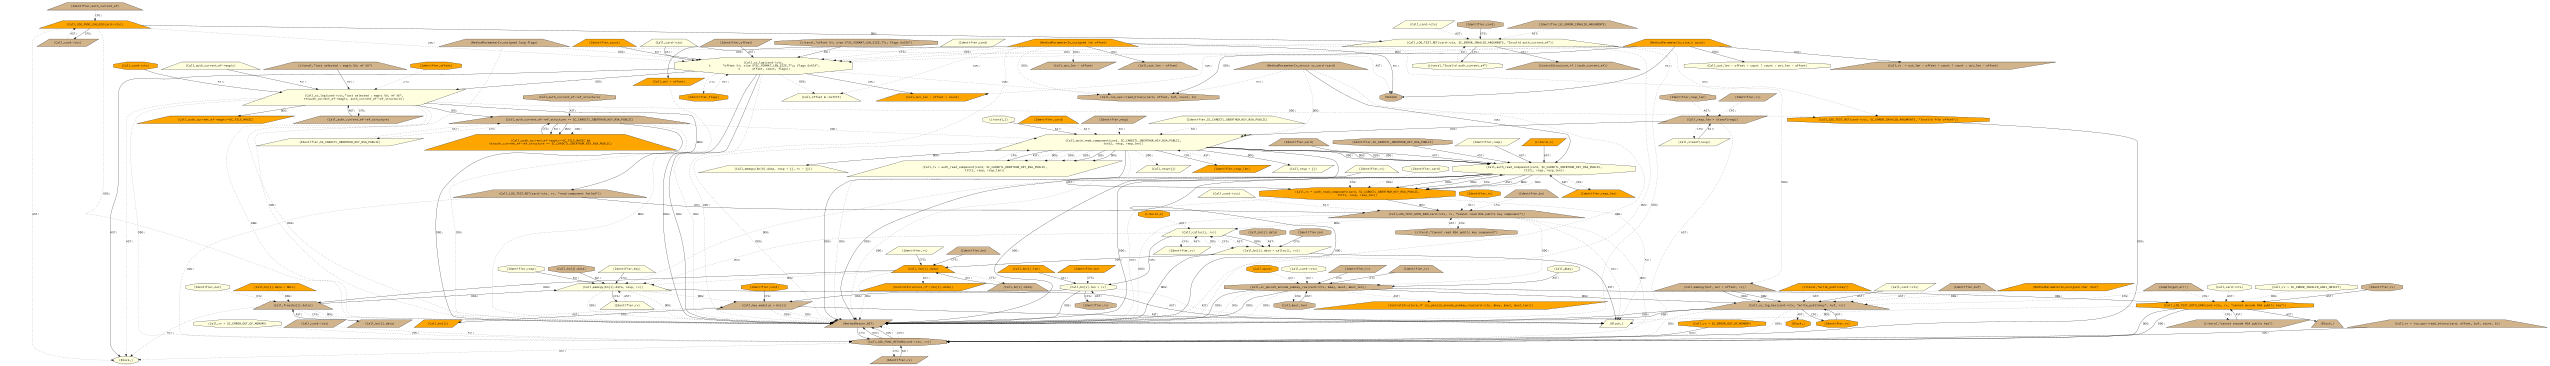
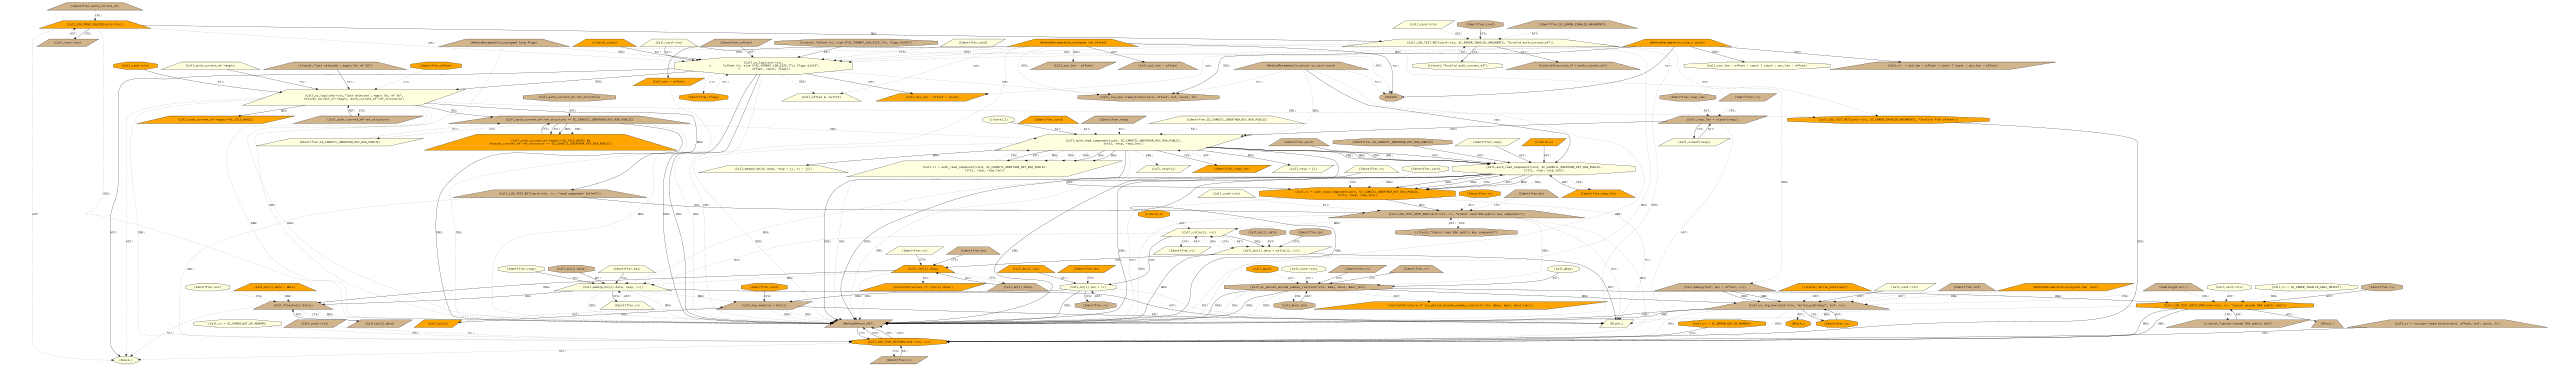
  digraph {
    fontname="Source Code Pro"
    node [fillcolor=tan fontname="Source Code Pro" shape=octagon style=filled]
    edge [fontname="Source Code Pro" style=dotted]
    n1 [fillcolor=lightyellow label="(Call,auth_read_component(card, SC_CARDCTL_OBERTHUR_KEY_RSA_PUBLIC,\n\t\t\t\t1, resp, resp_len))"]
    n2 [fillcolor=orange label="(Call,rv = auth_read_component(card, SC_CARDCTL_OBERTHUR_KEY_RSA_PUBLIC,\n\t\t\t\t1, resp, resp_len))"]
    n3 [fillcolor=lightyellow label="(Call,memcpy(bn[1].data, resp, rv))" shape=trapezium]
    n4 [label="(MethodReturn,RET)" shape=parallelogram]
    n5 [fillcolor=orange label="(Identifier,resp_len)" shape=trapezium]
    n6 [fillcolor=lightyellow label="(Block,)" shape=parallelogram]
    n7 [label="(Call,LOG_TEST_GOTO_ERR(card->ctx, rv, \"Cannot read RSA public key component\"))" shape=trapezium]
    n8 [label="(Call,free(bn[1].data))" shape=trapezium]
    n9 [label="(Call,key.modulus = bn[1])" shape=parallelogram]
    n10 [fillcolor=lightyellow label="(Identifier,rv)" shape=trapezium]
-   n11 [label="(Call,LOG_FUNC_RETURN(card->ctx, rv))"]
+   n11 [fillcolor=orange label="(Call,LOG_FUNC_RETURN(card->ctx, rv))"]
    n12 [fillcolor=lightyellow label="(Call,auth_read_component(card, SC_CARDCTL_OBERTHUR_KEY_RSA_PUBLIC,\n\t\t\t\t2, resp, resp_len))" shape=parallelogram]
    n13 [fillcolor=lightyellow label="(Call,memcpy(bn[0].data, resp + jj, rv - jj))" shape=trapezium]
    n14 [fillcolor=lightyellow label="(Call,rv = auth_read_component(card, SC_CARDCTL_OBERTHUR_KEY_RSA_PUBLIC,\n\t\t\t\t2, resp, resp_len))" shape=parallelogram]
    n15 [fillcolor=lightyellow label="(Call,resp+jj)" shape=parallelogram]
    n16 [fillcolor=orange label="(Identifier,resp_len)" shape=parallelogram]
    n17 [fillcolor=lightyellow label="(Call,resp + jj)" shape=parallelogram]
    n18 [label="(MethodParameterIn,struct sc_card *card)" shape=trapezium]
    n19 [label="(Call,iso_ops->read_binary(card, offset, buf, count, 0))"]
    n20 [label=7000100]
    n21 [label="(Call,auth_current_ef->ef_structure == SC_CARDCTL_OBERTHUR_KEY_RSA_PUBLIC)" shape=trapezium]
    n22 [fillcolor=lightyellow label="(Identifier,SC_CARDCTL_OBERTHUR_KEY_RSA_PUBLIC)" shape=parallelogram]
    n23 [fillcolor=orange label="(Call,auth_current_ef->magic==SC_FILE_MAGIC &&\n\t\t\tauth_current_ef->ef_structure == SC_CARDCTL_OBERTHUR_KEY_RSA_PUBLIC)" shape=trapezium]
    n24 [fillcolor=lightyellow label="(Call,sc_log(card->ctx,\"last selected : magic %X; ef %X\",\n\t\t\tauth_current_ef->magic, auth_current_ef->ef_structure))" shape=parallelogram]
    n25 [fillcolor=lightyellow label="(Block,)"]
    n26 [fillcolor=orange label="(Call,auth_current_ef->magic==SC_FILE_MAGIC)" shape=parallelogram]
    n27 [fillcolor=orange label="(Call,LOG_TEST_RET(card->ctx, SC_ERROR_INVALID_ARGUMENTS, \"Invalid file offset\"))"]
    n28 [label="(Call,LOG_TEST_RET(card->ctx, rv, \"read component failed\"))" shape=trapezium]
    n29 [label="(Call,auth_current_ef->ef_structure)" shape=parallelogram]
    n30 [label="(Identifier,rv)" shape=parallelogram]
    n31 [fillcolor=lightyellow label="(Call,sc_log(card->ctx,\n \t       \"offset %i; size %\"SC_FORMAT_LEN_SIZE_T\"u; flags 0x%lX\",\n \t       offset, count, flags))"]
    n32 [fillcolor=lightyellow label="(Call,offset & ~0x7FFF)" shape=trapezium]
    n33 [fillcolor=orange label="(Call,out_len - offset > count)" shape=parallelogram]
    n34 [fillcolor=orange label="(Identifier,flags)"]
    n35 [fillcolor=lightyellow label="(Call,LOG_TEST_RET(card->ctx, SC_ERROR_INVALID_ARGUMENTS, \"Invalid auth_current_ef\"))" shape=trapezium]
    n36 [fillcolor=lightyellow label="(Literal,\"Invalid auth_current_ef\")"]
    n37 [label="(ControlStructure,if (!auth_current_ef))" shape=trapezium]
    n38 [fillcolor=orange label="(Call,LOG_FUNC_CALLED(card->ctx))" shape=trapezium]
    n39 [label="(Call,card->ctx)" shape=parallelogram]
    n40 [fillcolor=orange label="(MethodParameterIn,unsigned int offset)" shape=trapezium]
    n41 [label="(Call,out_len - offset)" shape=parallelogram]
    n42 [fillcolor=orange label="(Call,out + offset)" shape=parallelogram]
    n43 [label="(Call,out_len - offset)" shape=trapezium]
    n44 [label="(Call,memcpy(buf, out + offset, rv))" shape=trapezium]
    n45 [label="(Call,sc_log_hex(card->ctx, \"write_publickey\", buf, rv))" shape=trapezium]
    n46 [fillcolor=orange label="(MethodParameterIn,size_t count)" shape=trapezium]
    n47 [fillcolor=lightyellow label="(Call,out_len - offset > count ? count : out_len - offset)"]
    n48 [label="(Call,rv  = out_len - offset > count ? count : out_len - offset)" shape=parallelogram]
    n49 [label="(MethodParameterIn,unsigned long flags)" shape=trapezium]
    n50 [label="(Call,resp_len = sizeof(resp))" shape=parallelogram]
    n51 [fillcolor=lightyellow label="(Call,sizeof(resp))" shape=parallelogram]
    n52 [fillcolor=lightyellow label="(Call,calloc(1, rv))" shape=parallelogram]
    n53 [label="(Call,sc_pkcs15_encode_pubkey_rsa(card->ctx, &key, &out, &out_len))"]
    n54 [label="(Literal,\"Cannot read RSA public key component\")"]
    n55 [fillcolor=lightyellow label="(Call,bn[1].data = calloc(1, rv))" shape=parallelogram]
    n56 [fillcolor=lightyellow label="(Call,bn[1].len = rv)"]
    n57 [fillcolor=lightyellow label="(Identifier,rv)" shape=parallelogram]
    n58 [fillcolor=orange label="(Call,LOG_TEST_GOTO_ERR(card->ctx, rv, \"cannot encode RSA public key\"))"]
    n59 [fillcolor=orange label="(ControlStructure,if (sc_pkcs15_encode_pubkey_rsa(card->ctx, &key, &out, &out_len)))" shape=parallelogram]
    n60 [label="(Call,&out_len)"]
    n61 [fillcolor=orange label="(Call,!bn[1].data)" shape=trapezium]
    n62 [label="(Identifier,rv)"]
    n63 [fillcolor=orange label="(ControlStructure,if (!bn[1].data))" shape=parallelogram]
    n64 [label="(Call,bn[1].data)" shape=trapezium]
    n65 [label="(Call,bn[1].data)" shape=parallelogram]
    n66 [fillcolor=orange label="(Call,bn[1])" shape=parallelogram]
    n67 [label="(Block,)" shape=trapezium]
    n68 [label="(Literal,\"cannot encode RSA public key\")" shape=parallelogram]
    n69 [fillcolor=orange label="(Block,)"]
    n70 [fillcolor=orange label="(Identifier,rv)"]
    n71 [fillcolor=lightyellow label="(Call,rv = SC_ERROR_INVALID_ASN1_OBJECT)"]
    n72 [fillcolor=lightyellow label="(Call,card->ctx)"]
    n73 [label="(Call,bn[1].data)"]
    n74 [fillcolor=lightyellow label="(Identifier,rv)" shape=trapezium]
    n75 [fillcolor=lightyellow label="(Identifier,key)" shape=trapezium]
    n76 [fillcolor=orange label="(Identifier,bn)" shape=parallelogram]
    n77 [fillcolor=orange label="(Call,card->ctx)"]
    n78 [label="(Literal,\"last selected : magic %X; ef %X\")" shape=trapezium]
    n79 [label="(Identifier,buf)" shape=trapezium]
    n80 [label="(Identifier,auth_current_ef)" shape=trapezium]
    n81 [label="(Identifier,SC_CARDCTL_OBERTHUR_KEY_RSA_PUBLIC)"]
    n82 [label="(Identifier,resp)" shape=parallelogram]
    n83 [fillcolor=lightyellow label="(Identifier,card)"]
    n84 [label="(Identifier,rv)" shape=parallelogram]
    n85 [fillcolor=lightyellow label="(Identifier,SC_CARDCTL_OBERTHUR_KEY_RSA_PUBLIC)" shape=trapezium]
    n86 [fillcolor=lightyellow label="(Call,card->ctx)" shape=trapezium]
    n87 [label="(Identifier,rv)"]
    n88 [fillcolor=lightyellow label="(Identifier,out)"]
    n89 [fillcolor=lightyellow label="(Identifier,resp)" shape=parallelogram]
    n90 [label="(Identifier,offset)" shape=parallelogram]
    n91 [fillcolor=lightyellow label="(Call,card->ctx)" shape=parallelogram]
    n92 [fillcolor=orange label="(Call,bn[1].data = NULL)" shape=trapezium]
    n93 [fillcolor=lightyellow label="(Literal,2)"]
    n94 [fillcolor=lightyellow label="(Call,card->ctx)" shape=trapezium]
    n95 [label="(Identifier,rv)" shape=trapezium]
    n96 [fillcolor=orange label="(Call,rv = SC_ERROR_OUT_OF_MEMORY)"]
    n97 [fillcolor=orange label="(Literal,1)" shape=parallelogram]
    n98 [label="(Literal,\"offset %i; size %\"SC_FORMAT_LEN_SIZE_T\"u; flags 0x%lX\")"]
    n99 [label="(Call,auth_current_ef->ef_structure)"]
    n100 [fillcolor=lightyellow label="(Call,&key)"]
    n101 [fillcolor=orange label="(Identifier,card)" shape=trapezium]
    n102 [label="(JumpTarget,err:)" shape=trapezium]
    n103 [fillcolor=orange label="(MethodParameterIn,unsigned char *buf)" shape=parallelogram]
    n104 [fillcolor=orange label="(Identifier,rv)"]
    n105 [fillcolor=lightyellow label="(Call,card->ctx)"]
    n106 [label="(Call,rv = iso_ops->read_binary(card, offset, buf, count, 0))" shape=trapezium]
    n107 [label="(Call,card->ctx)" shape=parallelogram]
    n108 [label="(Identifier,rv)" shape=parallelogram]
    n109 [fillcolor=lightyellow label="(Call,rv = SC_ERROR_OUT_OF_MEMORY)"]
    n110 [fillcolor=lightyellow label="(Identifier,card)" shape=parallelogram]
    n111 [label="(Identifier,card)" shape=trapezium]
-   n112 [fillcolor=orange label="(Identifier,count)" shape=trapezium]
+   n112 [fillcolor=orange label="(Literal,count)" shape=trapezium]
    n113 [fillcolor=orange label="(Literal,\"write_publickey\")" shape=trapezium]
    n114 [fillcolor=orange label="(Call,bn[1].len)" shape=trapezium]
    n115 [fillcolor=lightyellow label="(Call,auth_current_ef->magic)" shape=trapezium]
    n116 [fillcolor=orange label="(Identifier,card)"]
    n117 [fillcolor=orange label="(Identifier,offset)"]
    n118 [label="(Identifier,resp_len)"]
    n119 [label="(Identifier,bn)" shape=trapezium]
    n120 [fillcolor=lightyellow label="(Identifier,resp)"]
    n121 [label="(Identifier,bn)" shape=trapezium]
    n122 [fillcolor=orange label="(Call,&out)"]
    n123 [fillcolor=lightyellow label="(Call,card->ctx)" shape=parallelogram]
    n124 [fillcolor=orange label="(Literal,1)"]
    n125 [label="(Identifier,card)"]
    n126 [label="(Identifier,bn)"]
    n127 [label="(Identifier,SC_ERROR_INVALID_ARGUMENTS)" shape=trapezium]
    n128 [fillcolor=lightyellow label="(Identifier,rv)" shape=parallelogram]
    n129 [label="(Call,bn[1].data)"]
    n1 -> n2 [label="AST: " style=solid]
    n1 -> n2 [label="DDG: " style=solid]
    n1 -> n2 [label="DDG: "]
    n1 -> n2 [label="DDG: "]
    n1 -> n2 [label="DDG: " style=solid]
    n1 -> n2 [label="DDG: " style=solid]
    n1 -> n3 [label="DDG: "]
    n1 -> n4 [label="DDG: " style=solid]
    n1 -> n4 [label="DDG: " style=solid]
    n1 -> n4 [label="DDG: "]
    n1 -> n4 [label="DDG: " style=solid]
    n1 -> n5 [label="CFG: "]
    n2 -> n1 [label="CFG: "]
    n2 -> n4 [label="DDG: "]
    n2 -> n6 [label="AST: "]
    n2 -> n7 [label="DDG: " style=solid]
    n3 -> n4 [label="DDG: "]
    n3 -> n4 [label="DDG: "]
    n3 -> n6 [label="AST: " style=solid]
-   n8 -> n3 [label="DDG: " style=solid]
+   n3 -> n8 [label="DDG: " style=solid]
    n3 -> n9 [label="DDG: "]
    n3 -> n10 [label="CFG: " style=solid]
    n4 -> n11 [label="CFG: " style=solid]
    n5 -> n1 [label="AST: " style=solid]
    n7 -> n4 [label="DDG: "]
    n7 -> n6 [label="AST: "]
    n7 -> n11 [label="DDG: "]
    n7 -> n52 [label="DDG: "]
    n7 -> n53 [label="DDG: "]
    n7 -> n54 [label="CFG: "]
    n8 -> n4 [label="DDG: "]
    n8 -> n25 [label="AST: "]
    n8 -> n65 [label="CFG: "]
    n9 -> n4 [label="DDG: "]
    n9 -> n4 [label="DDG: "]
    n9 -> n6 [label="AST: " style=solid]
    n9 -> n66 [label="CFG: " style=solid]
    n10 -> n3 [label="AST: "]
    n11 -> n4 [label="DDG: " style=solid]
    n11 -> n4 [label="DDG: " style=solid]
    n11 -> n4 [label="DDG: "]
    n11 -> n25 [label="AST: "]
    n11 -> n30 [label="CFG: "]
    n12 -> n1 [label="DDG: " style=solid]
    n12 -> n1 [label="DDG: "]
    n12 -> n1 [label="DDG: " style=solid]
    n12 -> n1 [label="DDG: " style=solid]
    n12 -> n4 [label="DDG: "]
    n12 -> n4 [label="DDG: " style=solid]
    n12 -> n4 [label="DDG: "]
    n12 -> n4 [label="DDG: " style=solid]
    n12 -> n13 [label="DDG: " style=solid]
    n12 -> n14 [label="AST: " style=solid]
    n12 -> n14 [label="DDG: "]
    n12 -> n14 [label="DDG: "]
    n12 -> n14 [label="DDG: "]
    n12 -> n14 [label="DDG: " style=solid]
    n12 -> n14 [label="DDG: " style=solid]
    n12 -> n15 [label="DDG: "]
    n12 -> n16 [label="CFG: " style=solid]
    n12 -> n17 [label="DDG: " style=solid]
    n14 -> n12 [label="CFG: "]
    n16 -> n12 [label="AST: "]
    n18 -> n1 [label="DDG: " style=solid]
    n18 -> n4 [label="DDG: "]
    n18 -> n12 [label="DDG: "]
    n18 -> n19 [label="AST: "]
+   n18 -> n20 [label="AST: "]
    n21 -> n4 [label="DDG: " style=solid]
    n21 -> n4 [label="DDG: "]
    n21 -> n12 [label="DDG: "]
    n21 -> n22 [label="CFG: "]
    n21 -> n23 [label="AST: " style=solid]
    n21 -> n23 [label="DDG: " style=solid]
    n21 -> n23 [label="DDG: "]
    n22 -> n21 [label="AST: "]
    n23 -> n21 [label="CFG: " style=solid]
    n24 -> n4 [label="DDG: "]
    n24 -> n4 [label="DDG: "]
    n24 -> n11 [label="DDG: "]
    n24 -> n21 [label="DDG: " style=solid]
    n24 -> n25 [label="AST: "]
    n24 -> n26 [label="DDG: " style=solid]
    n24 -> n27 [label="DDG: "]
    n24 -> n28 [label="DDG: " style=solid]
    n24 -> n29 [label="CFG: "]
    n27 -> n11 [label="DDG: " style=solid]
    n28 -> n7 [label="DDG: " style=solid]
    n28 -> n11 [label="DDG: "]
    n29 -> n24 [label="AST: " style=solid]
    n30 -> n11 [label="AST: " style=solid]
    n31 -> n4 [label="DDG: "]
    n31 -> n4 [label="DDG: " style=solid]
    n31 -> n4 [label="DDG: " style=solid]
    n31 -> n19 [label="DDG: "]
    n31 -> n24 [label="DDG: " style=solid]
    n31 -> n25 [label="AST: " style=solid]
    n31 -> n32 [label="DDG: "]
    n31 -> n33 [label="DDG: " style=solid]
    n31 -> n34 [label="CFG: "]
    n34 -> n31 [label="AST: "]
    n35 -> n4 [label="DDG: "]
    n35 -> n4 [label="DDG: "]
    n35 -> n27 [label="DDG: "]
    n35 -> n31 [label="DDG: "]
    n35 -> n36 [label="CFG: " style=solid]
    n35 -> n37 [label="AST: " style=solid]
    n36 -> n35 [label="AST: "]
    n38 -> n4 [label="DDG: "]
    n38 -> n25 [label="AST: "]
    n38 -> n31 [label="DDG: "]
    n38 -> n35 [label="DDG: " style=solid]
    n38 -> n39 [label="CFG: " style=solid]
    n39 -> n38 [label="AST: "]
    n40 -> n4 [label="DDG: "]
    n40 -> n19 [label="DDG: "]
    n40 -> n20 [label="AST: " style=solid]
    n40 -> n31 [label="DDG: "]
    n40 -> n32 [label="DDG: "]
    n40 -> n41 [label="DDG: "]
    n40 -> n42 [label="DDG: " style=solid]
    n40 -> n43 [label="DDG: " style=solid]
    n40 -> n44 [label="DDG: "]
    n42 -> n4 [label="DDG: "]
    n44 -> n45 [label="DDG: " style=solid]
    n44 -> n45 [label="DDG: " style=solid]
    n45 -> n4 [label="DDG: " style=solid]
    n45 -> n4 [label="DDG: " style=solid]
    n45 -> n11 [label="DDG: "]
    n45 -> n11 [label="DDG: "]
    n45 -> n69 [label="AST: "]
    n45 -> n70 [label="CFG: " style=solid]
    n46 -> n19 [label="DDG: " style=solid]
    n46 -> n20 [label="AST: " style=solid]
    n46 -> n31 [label="DDG: "]
    n46 -> n33 [label="DDG: "]
    n46 -> n47 [label="DDG: " style=solid]
    n46 -> n48 [label="DDG: " style=solid]
    n49 -> n4 [label="DDG: "]
    n49 -> n20 [label="AST: "]
    n49 -> n31 [label="DDG: "]
    n50 -> n6 [label="AST: "]
    n50 -> n12 [label="DDG: " style=solid]
-   n50 -> n51 [label="CFG: "]
+   n50 -> n51 [label="CFG: " style=solid]
    n51 -> n50 [label="AST: " style=solid]
    n52 -> n3 [label="DDG: "]
    n52 -> n55 [label="AST: "]
    n52 -> n55 [label="DDG: " style=solid]
    n52 -> n55 [label="DDG: "]
    n52 -> n56 [label="DDG: " style=solid]
    n52 -> n57 [label="CFG: "]
    n53 -> n4 [label="DDG: "]
    n53 -> n4 [label="DDG: " style=solid]
    n53 -> n4 [label="DDG: "]
    n53 -> n4 [label="DDG: " style=solid]
    n53 -> n45 [label="DDG: " style=solid]
    n53 -> n58 [label="DDG: " style=solid]
    n53 -> n59 [label="AST: "]
    n53 -> n60 [label="CFG: "]
    n54 -> n7 [label="AST: "]
    n55 -> n4 [label="DDG: " style=solid]
    n55 -> n6 [label="AST: " style=solid]
    n55 -> n52 [label="CFG: "]
    n55 -> n61 [label="DDG: " style=solid]
    n56 -> n4 [label="DDG: " style=solid]
    n56 -> n6 [label="AST: "]
    n56 -> n9 [label="DDG: " style=solid]
    n56 -> n62 [label="CFG: " style=solid]
    n57 -> n52 [label="AST: "]
    n58 -> n4 [label="DDG: "]
    n58 -> n11 [label="DDG: " style=solid]
    n58 -> n11 [label="DDG: " style=solid]
    n58 -> n67 [label="AST: " style=solid]
    n58 -> n68 [label="CFG: "]
    n60 -> n53 [label="AST: " style=solid]
    n61 -> n3 [label="DDG: "]
    n61 -> n4 [label="DDG: "]
    n61 -> n8 [label="DDG: " style=solid]
    n61 -> n63 [label="AST: "]
    n61 -> n64 [label="CFG: "]
    n62 -> n56 [label="AST: "]
    n64 -> n61 [label="AST: " style=solid]
    n65 -> n8 [label="AST: " style=solid]
    n66 -> n9 [label="AST: "]
    n68 -> n58 [label="AST: " style=solid]
    n70 -> n45 [label="AST: " style=solid]
    n71 -> n58 [label="DDG: "]
    n72 -> n53 [label="AST: "]
    n73 -> n55 [label="AST: "]
    n74 -> n2 [label="AST: " style=solid]
    n75 -> n3 [label="CFG: " style=solid]
    n76 -> n56 [label="CFG: "]
    n77 -> n24 [label="AST: " style=solid]
    n78 -> n24 [label="AST: " style=solid]
    n79 -> n45 [label="AST: "]
    n80 -> n38 [label="CFG: "]
    n81 -> n1 [label="AST: " style=solid]
    n82 -> n12 [label="AST: "]
    n83 -> n2 [label="CFG: "]
    n84 -> n53 [label="CFG: " style=solid]
    n85 -> n12 [label="AST: "]
    n86 -> n31 [label="AST: " style=solid]
    n87 -> n58 [label="AST: " style=solid]
    n88 -> n8 [label="CFG: "]
    n89 -> n1 [label="AST: " style=solid]
    n90 -> n31 [label="AST: " style=solid]
    n91 -> n45 [label="AST: " style=solid]
    n92 -> n8 [label="DDG: "]
    n93 -> n12 [label="AST: " style=solid]
    n94 -> n7 [label="AST: "]
    n95 -> n53 [label="CFG: " style=solid]
    n96 -> n11 [label="DDG: " style=solid]
    n97 -> n1 [label="AST: " style=solid]
    n98 -> n31 [label="AST: " style=solid]
    n99 -> n21 [label="AST: "]
    n100 -> n53 [label="AST: " style=solid]
    n101 -> n12 [label="AST: "]
    n102 -> n45 [label="CFG: "]
    n102 -> n58 [label="CFG: "]
    n103 -> n45 [label="DDG: "]
    n104 -> n7 [label="AST: "]
    n105 -> n58 [label="AST: "]
    n106 -> n11 [label="DDG: " style=solid]
    n107 -> n11 [label="AST: "]
    n108 -> n50 [label="CFG: "]
    n109 -> n11 [label="DDG: "]
    n110 -> n31 [label="CFG: "]
    n111 -> n1 [label="AST: " style=solid]
    n112 -> n31 [label="AST: " style=solid]
    n113 -> n45 [label="AST: "]
    n114 -> n56 [label="AST: " style=solid]
    n115 -> n24 [label="AST: " style=solid]
    n116 -> n9 [label="CFG: " style=solid]
    n117 -> n24 [label="CFG: "]
    n118 -> n50 [label="AST: "]
    n119 -> n61 [label="CFG: " style=solid]
    n120 -> n3 [label="AST: " style=solid]
    n121 -> n7 [label="CFG: "]
    n122 -> n53 [label="AST: "]
    n123 -> n35 [label="AST: "]
    n124 -> n52 [label="AST: "]
    n125 -> n35 [label="CFG: " style=solid]
    n126 -> n55 [label="CFG: " style=solid]
    n127 -> n35 [label="AST: "]
    n128 -> n61 [label="CFG: " style=solid]
    n129 -> n3 [label="AST: " style=solid]
  }
